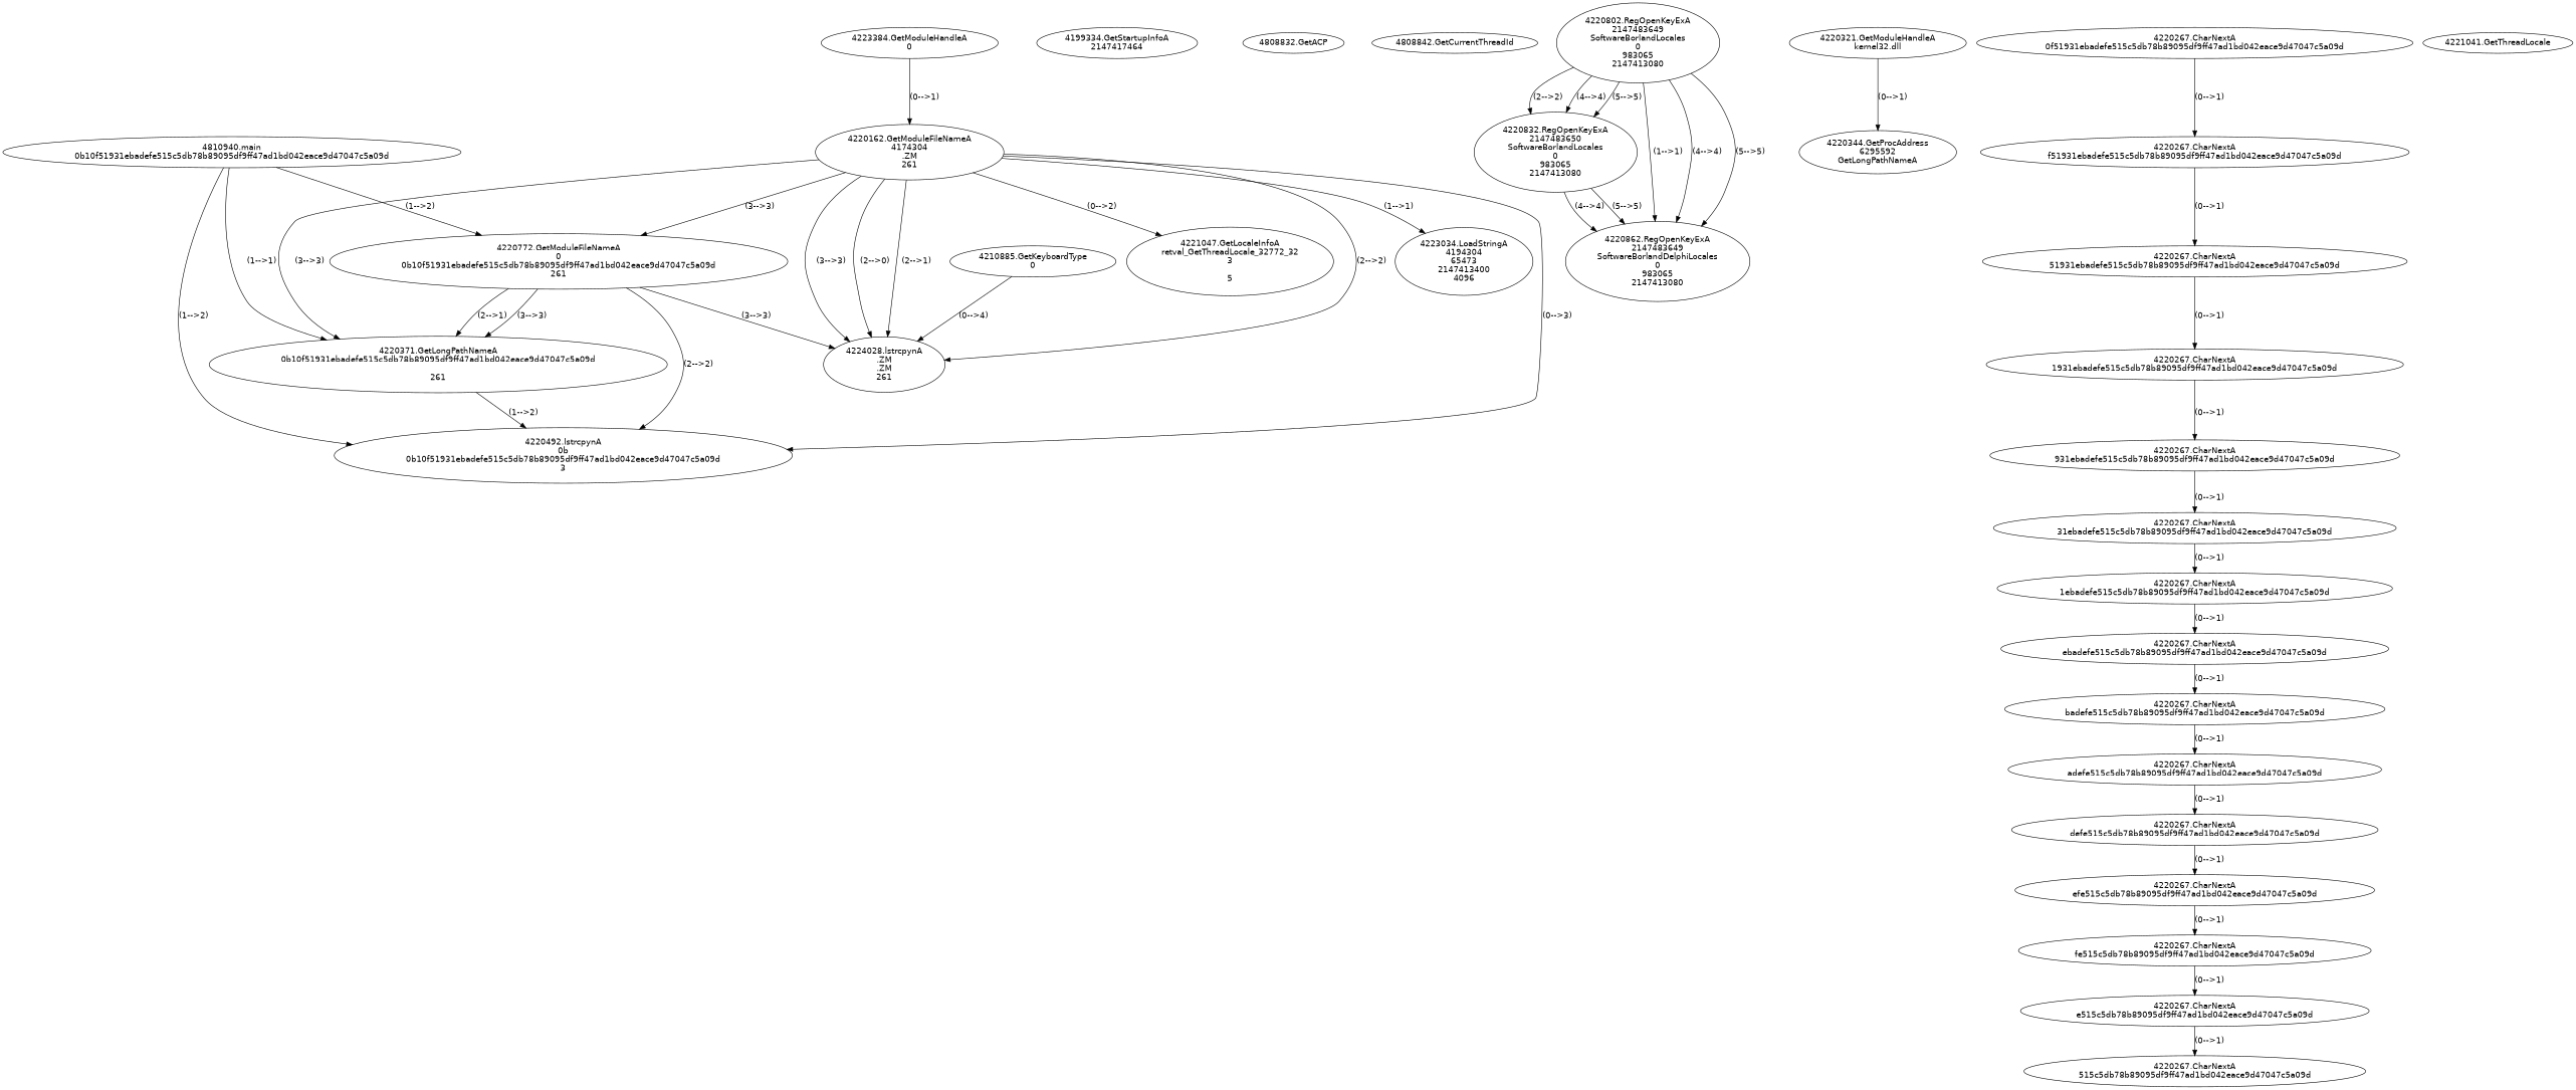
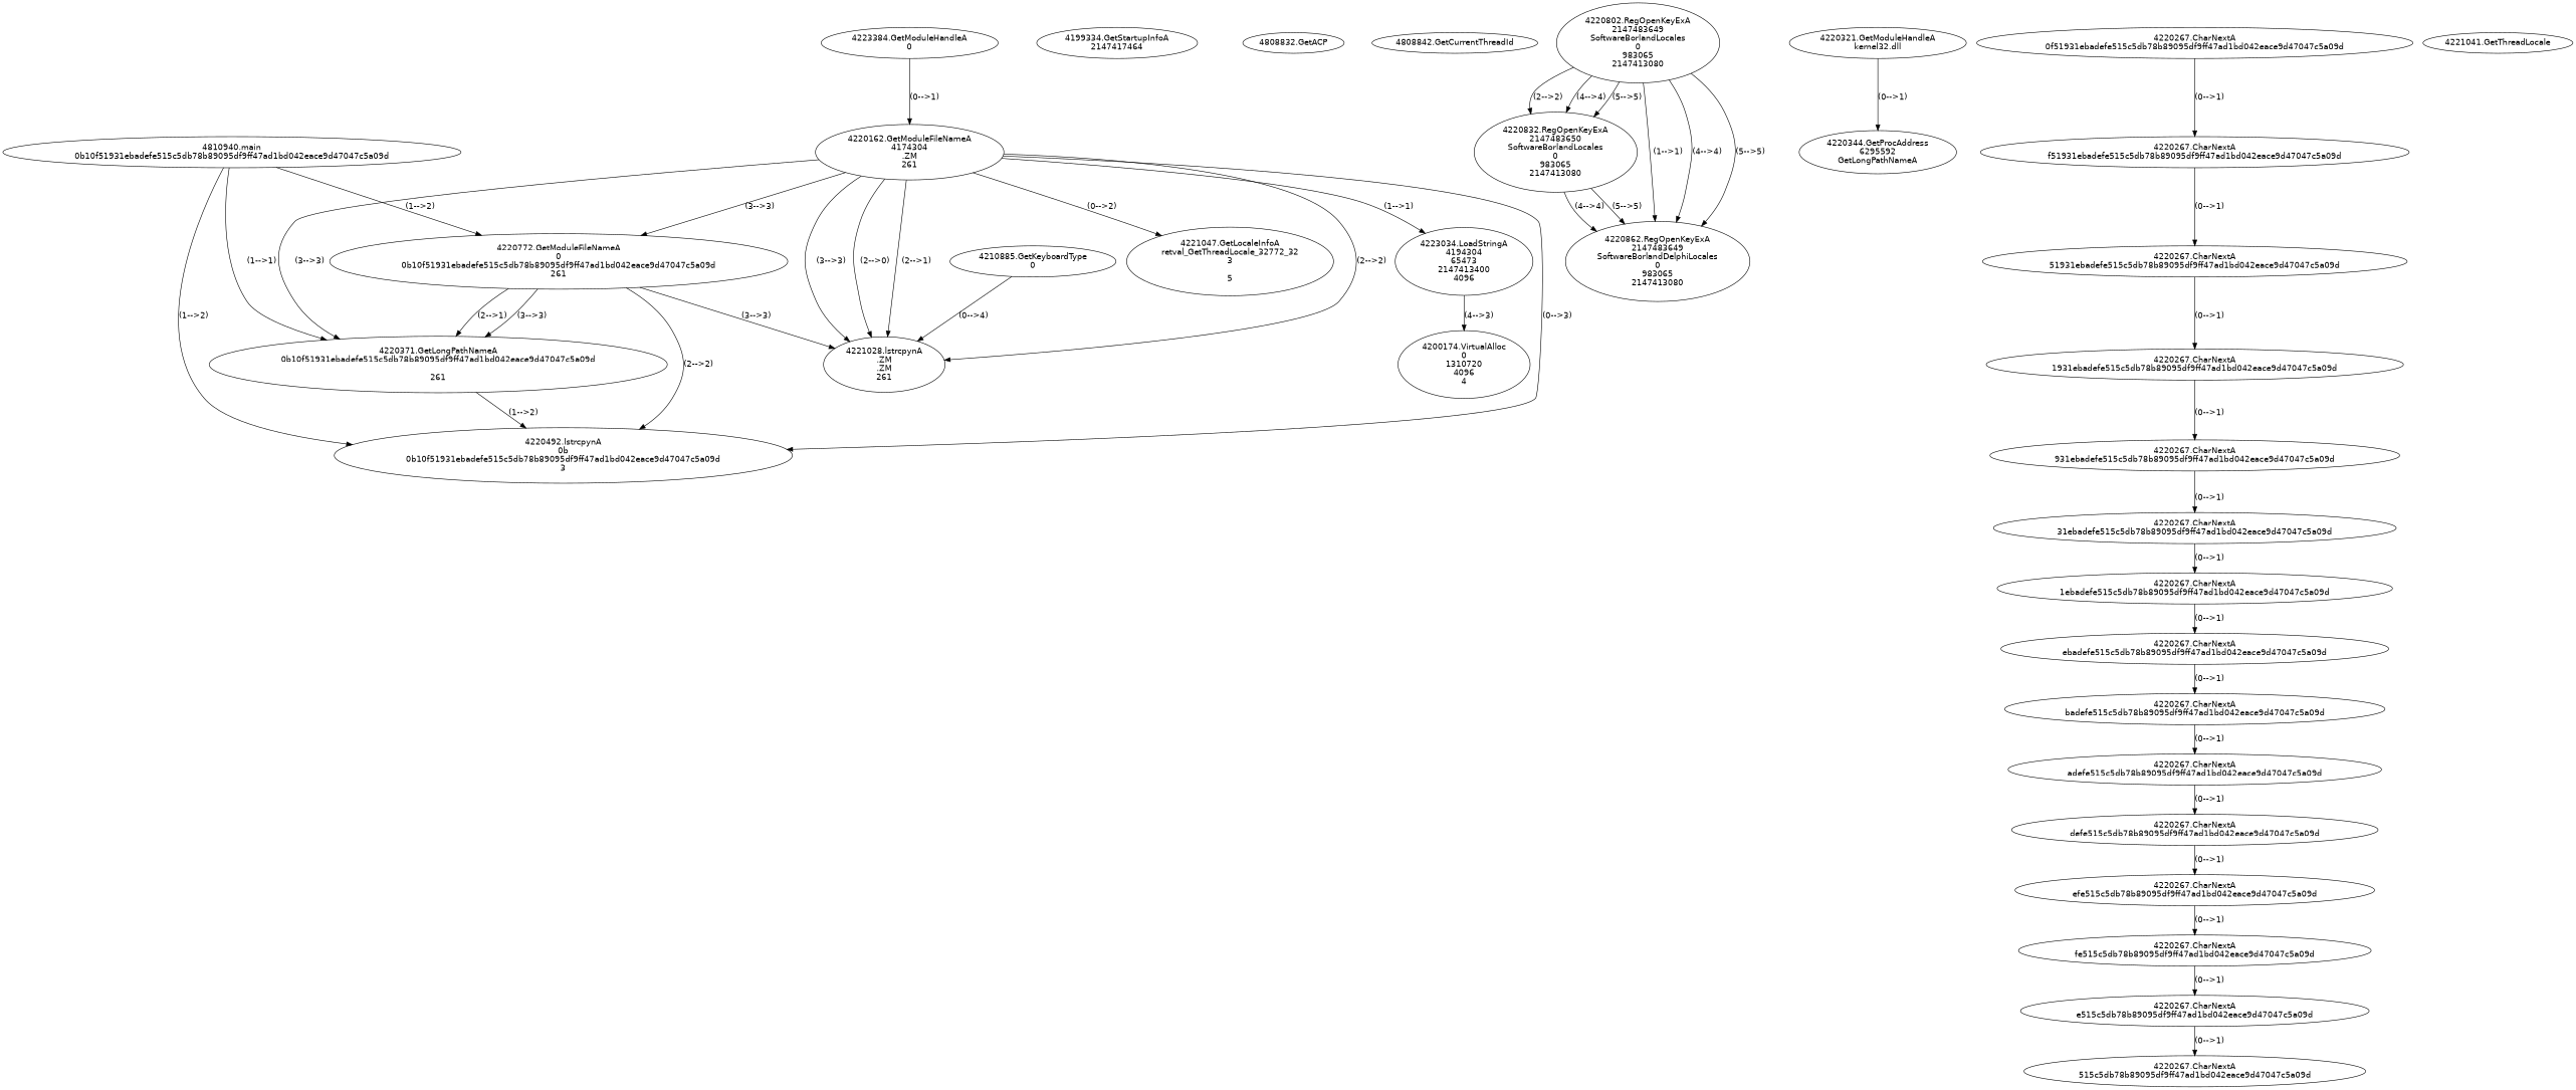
  digraph {
    fontname="DejaVu Sans"
    node [fontname="DejaVu Sans"]
    edge [fontname="DejaVu Sans"]
    n1 [label="4810940.main\n0b10f51931ebadefe515c5db78b89095df9ff47ad1bd042eace9d47047c5a09d"]
    n2 [label="4220772.GetModuleFileNameA\n0\n0b10f51931ebadefe515c5db78b89095df9ff47ad1bd042eace9d47047c5a09d\n261"]
    n3 [label="4220371.GetLongPathNameA\n0b10f51931ebadefe515c5db78b89095df9ff47ad1bd042eace9d47047c5a09d\n\n261"]
    n4 [label="4220492.lstrcpynA\n0b\n0b10f51931ebadefe515c5db78b89095df9ff47ad1bd042eace9d47047c5a09d\n3"]
-   n5 [label="4224028.lstrcpynA\n.ZM\n.ZM\n261"]
+   n5 [label="4221028.lstrcpynA\n.ZM\n.ZM\n261"]
    n6 [label="4223384.GetModuleHandleA\n0"]
    n7 [label="4220162.GetModuleFileNameA\n4174304\n.ZM\n261"]
    n8 [label="4223034.LoadStringA\n4194304\n65473\n2147413400\n4096"]
    n9 [label="4221047.GetLocaleInfoA\nretval_GetThreadLocale_32772_32\n3\n\n5"]
+   n10 [label="4200174.VirtualAlloc\n0\n1310720\n4096\n4"]
    n11 [label="4210885.GetKeyboardType\n0"]
    n12 [label="4199334.GetStartupInfoA\n2147417464"]
    n13 [label="4808832.GetACP\n"]
    n14 [label="4808842.GetCurrentThreadId\n"]
    n15 [label="4220802.RegOpenKeyExA\n2147483649\nSoftware\Borland\Locales\n0\n983065\n2147413080"]
    n16 [label="4220832.RegOpenKeyExA\n2147483650\nSoftware\Borland\Locales\n0\n983065\n2147413080"]
    n17 [label="4220862.RegOpenKeyExA\n2147483649\nSoftware\Borland\Delphi\Locales\n0\n983065\n2147413080"]
    n18 [label="4220321.GetModuleHandleA\nkernel32.dll"]
    n19 [label="4220344.GetProcAddress\n6295592\nGetLongPathNameA"]
    n20 [label="4220267.CharNextA\n0f51931ebadefe515c5db78b89095df9ff47ad1bd042eace9d47047c5a09d"]
    n21 [label="4220267.CharNextA\nf51931ebadefe515c5db78b89095df9ff47ad1bd042eace9d47047c5a09d"]
    n22 [label="4220267.CharNextA\n51931ebadefe515c5db78b89095df9ff47ad1bd042eace9d47047c5a09d"]
    n23 [label="4220267.CharNextA\n1931ebadefe515c5db78b89095df9ff47ad1bd042eace9d47047c5a09d"]
    n24 [label="4220267.CharNextA\n931ebadefe515c5db78b89095df9ff47ad1bd042eace9d47047c5a09d"]
    n25 [label="4220267.CharNextA\n31ebadefe515c5db78b89095df9ff47ad1bd042eace9d47047c5a09d"]
    n26 [label="4220267.CharNextA\n1ebadefe515c5db78b89095df9ff47ad1bd042eace9d47047c5a09d"]
    n27 [label="4220267.CharNextA\nebadefe515c5db78b89095df9ff47ad1bd042eace9d47047c5a09d"]
    n28 [label="4220267.CharNextA\nbadefe515c5db78b89095df9ff47ad1bd042eace9d47047c5a09d"]
    n29 [label="4220267.CharNextA\nadefe515c5db78b89095df9ff47ad1bd042eace9d47047c5a09d"]
    n30 [label="4220267.CharNextA\ndefe515c5db78b89095df9ff47ad1bd042eace9d47047c5a09d"]
    n31 [label="4220267.CharNextA\nefe515c5db78b89095df9ff47ad1bd042eace9d47047c5a09d"]
    n32 [label="4220267.CharNextA\nfe515c5db78b89095df9ff47ad1bd042eace9d47047c5a09d"]
    n33 [label="4220267.CharNextA\ne515c5db78b89095df9ff47ad1bd042eace9d47047c5a09d"]
    n34 [label="4220267.CharNextA\n515c5db78b89095df9ff47ad1bd042eace9d47047c5a09d"]
    n35 [label="4221041.GetThreadLocale\n"]
    n1 -> n2 [label="(1-->2)"]
    n1 -> n3 [label="(1-->1)"]
    n1 -> n4 [label="(1-->2)"]
    n2 -> n3 [label="(2-->1)"]
    n2 -> n3 [label="(3-->3)"]
    n2 -> n4 [label="(2-->2)"]
    n2 -> n5 [label="(3-->3)"]
    n3 -> n4 [label="(1-->2)"]
    n6 -> n7 [label="(0-->1)"]
    n7 -> n2 [label="(3-->3)"]
    n7 -> n3 [label="(3-->3)"]
    n7 -> n4 [label="(0-->3)"]
    n7 -> n5 [label="(2-->1)"]
    n7 -> n5 [label="(2-->2)"]
    n7 -> n5 [label="(3-->3)"]
    n7 -> n5 [label="(2-->0)"]
    n7 -> n8 [label="(1-->1)"]
    n7 -> n9 [label="(0-->2)"]
+   n8 -> n10 [label="(4-->3)"]
    n11 -> n5 [label="(0-->4)"]
    n15 -> n16 [label="(2-->2)"]
    n15 -> n16 [label="(4-->4)"]
    n15 -> n16 [label="(5-->5)"]
    n15 -> n17 [label="(1-->1)"]
    n15 -> n17 [label="(4-->4)"]
    n15 -> n17 [label="(5-->5)"]
    n16 -> n17 [label="(4-->4)"]
    n16 -> n17 [label="(5-->5)"]
    n18 -> n19 [label="(0-->1)"]
    n20 -> n21 [label="(0-->1)"]
    n21 -> n22 [label="(0-->1)"]
    n22 -> n23 [label="(0-->1)"]
    n23 -> n24 [label="(0-->1)"]
    n24 -> n25 [label="(0-->1)"]
    n25 -> n26 [label="(0-->1)"]
    n26 -> n27 [label="(0-->1)"]
    n27 -> n28 [label="(0-->1)"]
    n28 -> n29 [label="(0-->1)"]
    n29 -> n30 [label="(0-->1)"]
    n30 -> n31 [label="(0-->1)"]
    n31 -> n32 [label="(0-->1)"]
    n32 -> n33 [label="(0-->1)"]
    n33 -> n34 [label="(0-->1)"]
  }
